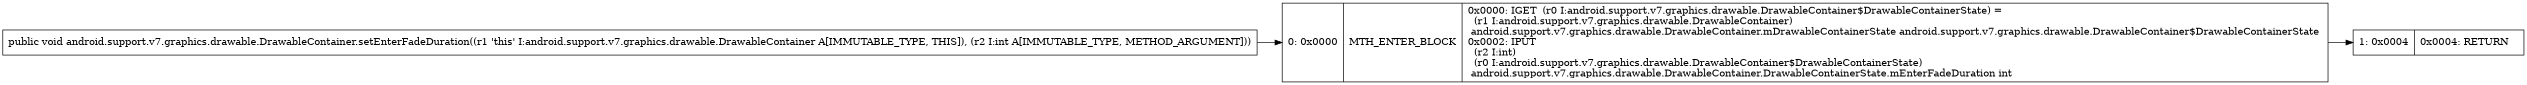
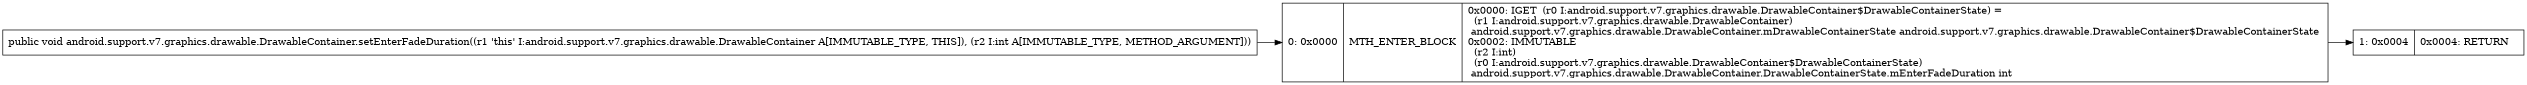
  digraph {
    rankdir=LR
    node [shape=record]
-   n1 [label="{0\:\ 0x0000|MTH_ENTER_BLOCK\l|0x0000: IGET  (r0 I:android.support.v7.graphics.drawable.DrawableContainer$DrawableContainerState) = \l  (r1 I:android.support.v7.graphics.drawable.DrawableContainer)\l android.support.v7.graphics.drawable.DrawableContainer.mDrawableContainerState android.support.v7.graphics.drawable.DrawableContainer$DrawableContainerState \l0x0002: IPUT  \l  (r2 I:int)\l  (r0 I:android.support.v7.graphics.drawable.DrawableContainer$DrawableContainerState)\l android.support.v7.graphics.drawable.DrawableContainer.DrawableContainerState.mEnterFadeDuration int \l}"]
+   n1 [label="{0\:\ 0x0000|MTH_ENTER_BLOCK\l|0x0000: IGET  (r0 I:android.support.v7.graphics.drawable.DrawableContainer$DrawableContainerState) = \l  (r1 I:android.support.v7.graphics.drawable.DrawableContainer)\l android.support.v7.graphics.drawable.DrawableContainer.mDrawableContainerState android.support.v7.graphics.drawable.DrawableContainer$DrawableContainerState \l0x0002: IMMUTABLE  \l  (r2 I:int)\l  (r0 I:android.support.v7.graphics.drawable.DrawableContainer$DrawableContainerState)\l android.support.v7.graphics.drawable.DrawableContainer.DrawableContainerState.mEnterFadeDuration int \l}"]
    n2 [label="{1\:\ 0x0004|0x0004: RETURN   \l}"]
    n3 [label="{public void android.support.v7.graphics.drawable.DrawableContainer.setEnterFadeDuration((r1 'this' I:android.support.v7.graphics.drawable.DrawableContainer A[IMMUTABLE_TYPE, THIS]), (r2 I:int A[IMMUTABLE_TYPE, METHOD_ARGUMENT])) }"]
    n1 -> n2
    n3 -> n1
  }
